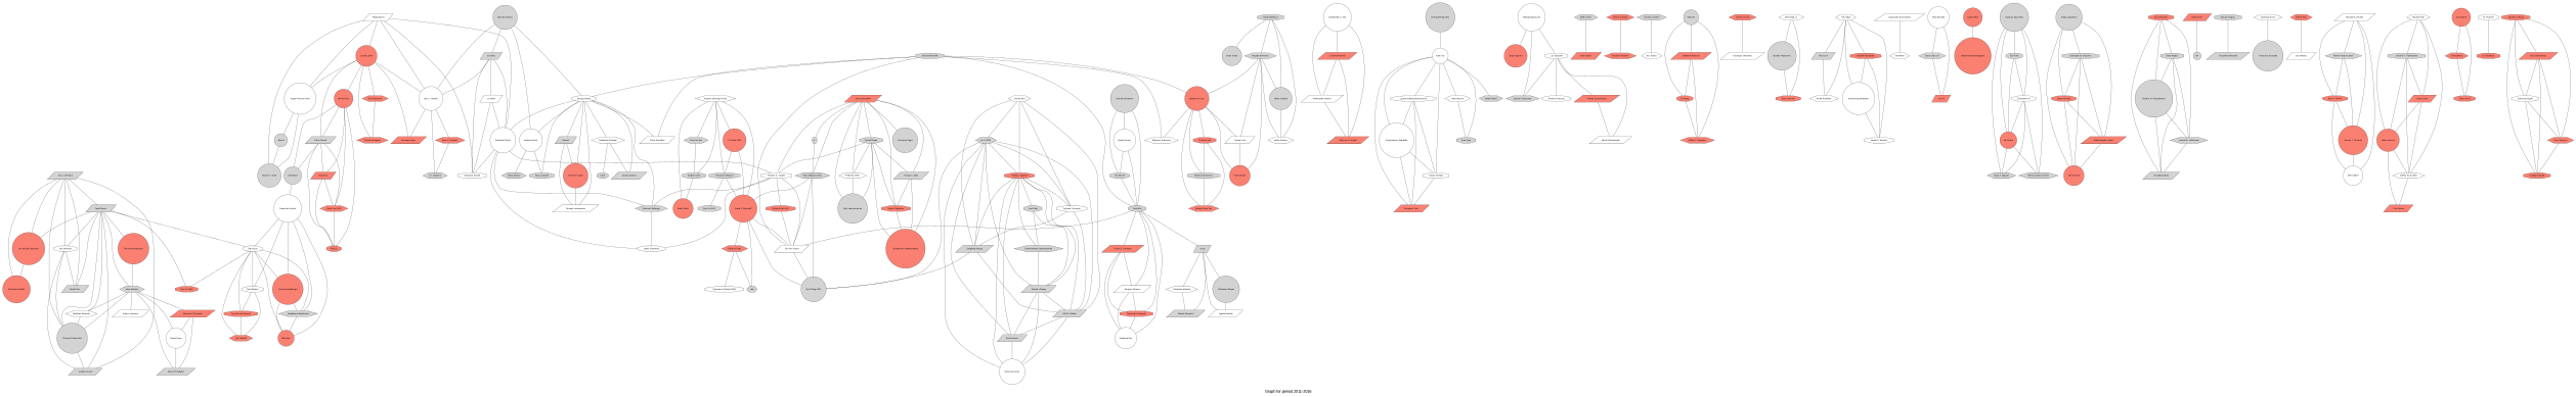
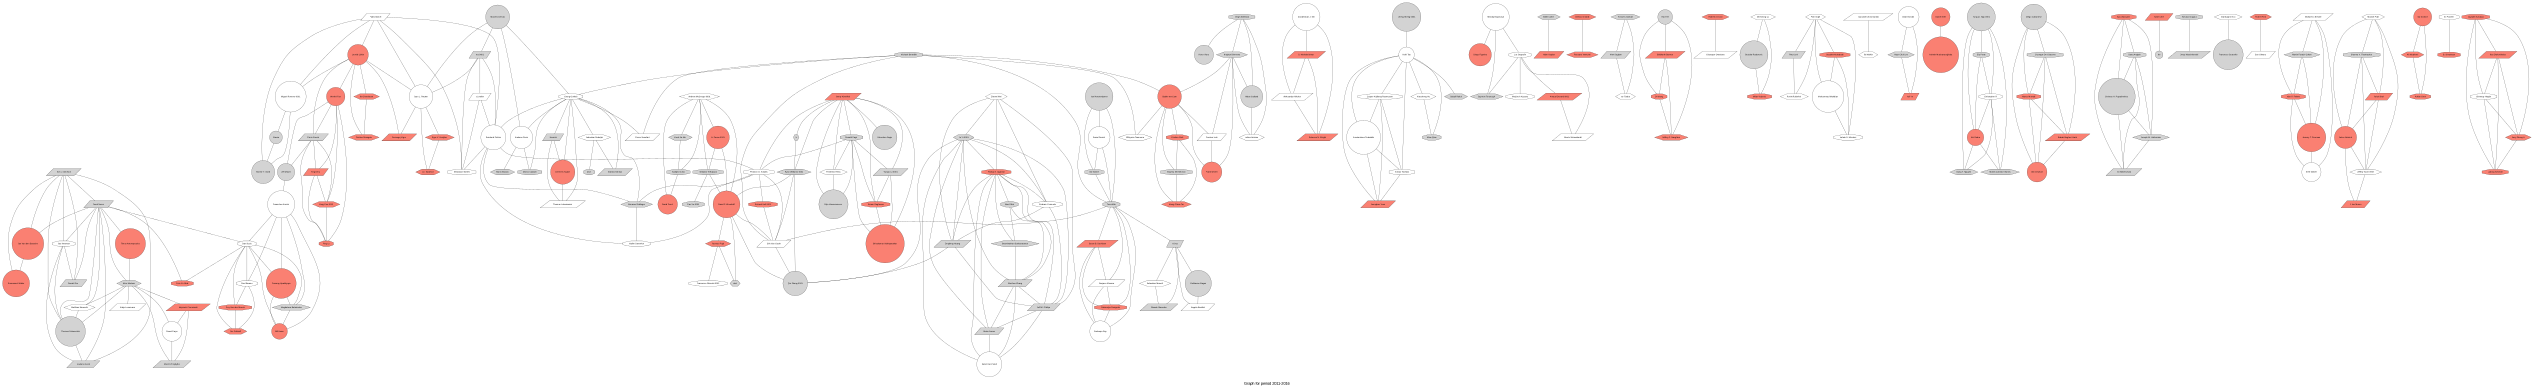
  graph {
    fontname="Liberation Sans"
    fontsize=24
    label="\nGraph for period 2011-2016\n"
    splines=true
    node [fillcolor=lightgrey fontname="Liberation Sans" shape=circle style=filled]
    edge [fontname="Liberation Sans"]
    n1 [height=0.3 label="Tom J. Ameloot" shape=parallelogram width=0.3]
    n2 [height=0.3 label="Frank Neven" shape=parallelogram width=0.3]
    n3 [fillcolor=salmon height=0.3 label="Jan Van den Bussche" width=0.3]
    n4 [fillcolor=salmon height=0.3 label="Emmanuel Waller" width=0.3]
    n5 [fillcolor=white height=0.3 label="Bas Ketsman" shape=octagon width=0.3]
    n6 [height=0.3 label="Daniel Zinn" shape=parallelogram width=0.3]
    n7 [height=0.3 label="Thomas Schwentick" width=0.3]
    n8 [height=0.3 label="Gaetano Geck" shape=parallelogram width=0.3]
    n9 [fillcolor=salmon height=0.3 label="Timos Antonopoulos" width=0.3]
    n10 [height=0.3 label="Wim Martens" shape=hexagon width=0.3]
    n11 [fillcolor=white height=0.3 label="Dan Suciu" shape=octagon width=0.3]
    n12 [fillcolor=white height=0.3 label="Matthias Niewerth" shape=hexagon width=0.3]
    n13 [fillcolor=salmon height=0.3 label="Foto N. Afrati" shape=octagon width=0.3]
    n14 [fillcolor=white height=0.3 label="Katja Losemann" shape=parallelogram width=0.3]
    n15 [fillcolor=salmon height=0.3 label="Wojciech Czerwinski" shape=parallelogram width=0.3]
    n16 [fillcolor=white height=0.3 label="Pawel Parys" width=0.3]
    n17 [height=0.3 label="Marcin Przybylko" shape=parallelogram width=0.3]
    n18 [fillcolor=salmon height=0.3 label="Prasang Upadhyaya" width=0.3]
    n19 [height=0.3 label="Magdalena Balazinska" shape=hexagon width=0.3]
    n20 [fillcolor=salmon height=0.3 label="Bill Howe" width=0.3]
    n21 [fillcolor=white height=0.3 label="Paul Beame" shape=octagon width=0.3]
    n22 [fillcolor=salmon height=0.3 label="Guy Van den Broeck" shape=octagon width=0.3]
    n23 [fillcolor=salmon height=0.3 label="Eric Gribkoff" shape=hexagon width=0.3]
    n24 [height=0.3 label="Marcelo Arenas" width=0.3]
    n25 [height=0.3 label="rez 0001" shape=parallelogram width=0.3]
    n26 [fillcolor=white height=0.3 label="Juan L. Reutter" width=0.3]
    n27 [fillcolor=white height=0.3 label="Georg Gottlob" shape=octagon width=0.3]
    n28 [fillcolor=white height=0.3 label="Andreas Pieris" width=0.3]
    n29 [fillcolor=white height=0.3 label="s Letelier" shape=parallelogram width=0.3]
    n30 [fillcolor=white height=0.3 label="Reinhard Pichler" width=0.3]
    n31 [fillcolor=white height=0.3 label="Sebastian Skritek" shape=octagon width=0.3]
    n32 [fillcolor=salmon height=0.3 label="Domagoj Vrgoc" shape=parallelogram width=0.3]
    n33 [fillcolor=salmon height=0.3 label="Egor V. Kostylev" shape=hexagon width=0.3]
-   n34 [height=0.3 label="s Z. Salamon" shape=hexagon width=0.3]
+   n34 [fillcolor=salmon height=0.3 label="s Z. Salamon" shape=hexagon width=0.3]
    n35 [fillcolor=white height=0.3 label="Pierre Senellart" shape=parallelogram width=0.3]
    n36 [fillcolor=white height=0.3 label="Sebastian Rudolph" shape=hexagon width=0.3]
    n37 [height=0.3 label=" Hernich" shape=parallelogram width=0.3]
    n38 [fillcolor=salmon height=0.3 label="Clemens Kupke" width=0.3]
    n39 [fillcolor=white height=0.3 label="Thomas Lukasiewicz" shape=parallelogram width=0.3]
    n40 [height=0.3 label="Emanuel Sallinger" shape=hexagon width=0.3]
    n41 [height=0.3 label="Mantas Simkus" shape=parallelogram width=0.3]
    n42 [height=0.3 label="Marco Calautti" shape=octagon width=0.3]
    n43 [height=0.3 label="Mario Alviano" shape=hexagon width=0.3]
    n44 [fillcolor=white height=0.3 label="Phokion G. Kolaitis" shape=octagon width=0.3]
    n45 [fillcolor=white height=0.3 label="Vadim Savenkov" shape=octagon width=0.3]
    n46 [fillcolor=white height=0.3 label="Pablo Barcel" shape=parallelogram width=0.3]
    n47 [fillcolor=salmon height=0.3 label="Leonid Libkin" width=0.3]
    n48 [fillcolor=white height=0.3 label="Miguel Romero 0001" width=0.3]
    n49 [height=0.3 label="Moshe Y. Vardi" width=0.3]
    n50 [fillcolor=salmon height=0.3 label="Wenfei Fan" width=0.3]
    n51 [height=0.3 label="Floris Geerts" shape=parallelogram width=0.3]
    n52 [fillcolor=salmon height=0.3 label="lie Gheerbrant" shape=hexagon width=0.3]
    n53 [fillcolor=salmon height=0.3 label="Cristina Sirangelo" shape=hexagon width=0.3]
    n54 [height=0.3 label=" Baeza" width=0.3]
    n55 [height=0.3 label="Jef Wijsen" width=0.3]
    n56 [fillcolor=salmon height=0.3 label="Ting Deng" shape=parallelogram width=0.3]
    n57 [fillcolor=salmon height=0.3 label="Yang Cao 0012" shape=hexagon width=0.3]
    n58 [fillcolor=salmon height=0.3 label="Ping Lu" shape=octagon width=0.3]
    n59 [fillcolor=white height=0.3 label="Darakhshan J. Mir" width=0.3]
    n60 [fillcolor=salmon height=0.3 label="S. Muthukrishnan" shape=parallelogram width=0.3]
    n61 [fillcolor=white height=0.3 label="Aleksandar Nikolov" shape=parallelogram width=0.3]
    n62 [fillcolor=salmon height=0.3 label="Rebecca N. Wright" shape=parallelogram width=0.3]
    n63 [height=0.3 label="Cheng Sheng 0001" width=0.3]
    n64 [fillcolor=white height=0.3 label="Yufei Tao" width=0.3]
    n65 [fillcolor=white height=0.3 label="Casper Kejlberg-Rasmussen" shape=octagon width=0.3]
    n66 [fillcolor=white height=0.3 label="Konstantinos Tsakalidis" width=0.3]
    n67 [fillcolor=white height=0.3 label="Kostas Tsichlas" shape=octagon width=0.3]
    n68 [fillcolor=salmon height=0.3 label="Jeonghun Yoon" shape=parallelogram width=0.3]
    n69 [fillcolor=white height=0.3 label="Xiaocheng Hu" shape=hexagon width=0.3]
    n70 [height=0.3 label="Miao Qiao" shape=octagon width=0.3]
    n71 [height=0.3 label="Saladi Rahul" shape=hexagon width=0.3]
    n72 [height=0.3 label="Serge Abiteboul" shape=octagon width=0.3]
    n73 [height=0.3 label="Meghyn Bienvenu" shape=hexagon width=0.3]
    n74 [height=0.3 label="Alban Galland" width=0.3]
    n75 [fillcolor=white height=0.3 label="milien Antoine" shape=hexagon width=0.3]
    n76 [height=0.3 label="Victor Vianu" width=0.3]
    n77 [fillcolor=salmon height=0.3 label="Balder ten Cate" width=0.3]
    n78 [fillcolor=white height=0.3 label="Carsten Lutz" shape=parallelogram width=0.3]
    n79 [fillcolor=salmon height=0.3 label="Frank Wolter" width=0.3]
    n80 [fillcolor=white height=0.3 label="Efthymia Tsamoura" shape=hexagon width=0.3]
    n81 [fillcolor=salmon height=0.3 label="Cristina Civili" shape=octagon width=0.3]
    n82 [height=0.3 label="Evgeny Sherkhonov" shape=octagon width=0.3]
    n83 [fillcolor=salmon height=0.3 label="Wang-Chiew Tan" shape=hexagon width=0.3]
    n84 [fillcolor=salmon height=0.3 label="Benny Kimelfeld" shape=parallelogram width=0.3]
    n85 [height=0.3 label=k shape=hexagon width=0.3]
    n86 [height=0.3 label="Ryan Williams 0001" shape=hexagon width=0.3]
    n87 [height=0.3 label="Ronald Fagin" shape=octagon width=0.3]
    n88 [height=0.3 label="Yunyao Li 0001" shape=parallelogram width=0.3]
    n89 [fillcolor=salmon height=0.3 label="Sriram Raghavan" shape=octagon width=0.3]
    n90 [fillcolor=salmon height=0.3 label="Shivakumar Vaithyanathan" width=0.3]
    n91 [height=0.3 label="Yehoshua Sagiv" width=0.3]
    n92 [fillcolor=white height=0.3 label="Frederick Reiss" shape=hexagon width=0.3]
    n93 [height=0.3 label="Stijn Vansummeren" width=0.3]
    n94 [fillcolor=salmon height=0.3 label="David P. Woodruff" width=0.3]
    n95 [fillcolor=white height=0.3 label="Dirk Van Gucht" shape=parallelogram width=0.3]
    n96 [height=0.3 label="Qin Zhang 0001" width=0.3]
    n97 [fillcolor=salmon height=0.3 label="Richard Hull 0001" shape=octagon width=0.3]
    n98 [fillcolor=salmon height=0.3 label="Rasmus Pagh" shape=hexagon width=0.3]
    n99 [height=0.3 label=ckel shape=hexagon width=0.3]
    n100 [fillcolor=white height=0.3 label="Paraschos Koutris" width=0.3]
    n101 [fillcolor=white height=0.3 label="Mikolaj Bojanczyk" width=0.3]
    n102 [fillcolor=salmon height=0.3 label="Diego Figueira" width=0.3]
    n103 [fillcolor=white height=0.3 label="Luc Segoufin" shape=octagon width=0.3]
    n104 [height=0.3 label="Szymon Torunczyk" shape=hexagon width=0.3]
    n105 [fillcolor=white height=0.3 label="Wojciech Kazana" shape=octagon width=0.3]
    n106 [fillcolor=salmon height=0.3 label="Arnaud Durand 0001" shape=parallelogram width=0.3]
    n107 [fillcolor=white height=0.3 label="Nicole Schweikardt" shape=parallelogram width=0.3]
    n108 [height=0.3 label="Edith Cohen" shape=hexagon width=0.3]
    n109 [fillcolor=salmon height=0.3 label="Haim Kaplan" shape=parallelogram width=0.3]
    n110 [height=0.3 label="Yael Amsterdamer" width=0.3]
    n111 [fillcolor=white height=0.3 label="Daniel Deutch" width=0.3]
    n112 [height=0.3 label="Val Tannen" shape=octagon width=0.3]
    n113 [height=0.3 label="Tova Milo" shape=octagon width=0.3]
    n114 [fillcolor=salmon height=0.3 label="Susan B. Davidson" shape=parallelogram width=0.3]
    n115 [fillcolor=white height=0.3 label="Sanjeev Khanna" shape=parallelogram width=0.3]
    n116 [fillcolor=salmon height=0.3 label="Debmalya Panigrahi" shape=octagon width=0.3]
    n117 [fillcolor=white height=0.3 label="Sudeepa Roy" width=0.3]
    n118 [height=0.3 label="t Groz" shape=parallelogram width=0.3]
    n119 [fillcolor=salmon height=0.3 label="Alessio Orlandi" shape=hexagon width=0.3]
    n120 [fillcolor=salmon height=0.3 label="Rossano Venturini" shape=hexagon width=0.3]
    n121 [height=0.3 label="Michael Benedikt" shape=octagon width=0.3]
    n122 [height=0.3 label=tzsch shape=octagon width=0.3]
    n123 [fillcolor=white height=0.3 label="Sebastian Maneth" shape=hexagon width=0.3]
    n124 [height=0.3 label="Slawek Staworko" shape=parallelogram width=0.3]
    n125 [height=0.3 label="Guillaume Bagan" width=0.3]
    n126 [fillcolor=white height=0.3 label="Angela Bonifati" shape=parallelogram width=0.3]
    n127 [height=0.3 label="Hossein Jowhari" shape=hexagon width=0.3]
+   n128 [height=0.3 label="Mert Saglam" shape=parallelogram width=0.3]
    n129 [fillcolor=white height=0.3 label="bor Tardos" shape=hexagon width=0.3]
    n130 [fillcolor=white height=0.3 label="Zhewei Wei" shape=hexagon width=0.3]
    n131 [height=0.3 label="Ke Yi 0001" shape=hexagon width=0.3]
    n132 [fillcolor=salmon height=0.3 label="Pankaj K. Agarwal" shape=octagon width=0.3]
    n133 [fillcolor=white height=0.3 label="Graham Cormode" shape=octagon width=0.3]
    n134 [height=0.3 label="Zengfeng Huang" shape=parallelogram width=0.3]
    n135 [height=0.3 label="Jeff M. Phillips" shape=parallelogram width=0.3]
    n136 [height=0.3 label="Wuzhou Zhang" shape=parallelogram width=0.3]
    n137 [height=0.3 label="Boris Aronov" shape=parallelogram width=0.3]
    n138 [fillcolor=white height=0.3 label="Sariel Har-Peled" width=0.3]
    n139 [height=0.3 label="Alon Efrat" shape=octagon width=0.3]
    n140 [height=0.3 label="Swaminathan Sankararaman" shape=hexagon width=0.3]
    n141 [height=0.3 label="Yeye He" width=0.3]
    n142 [fillcolor=salmon height=0.3 label="Siddharth Barman" shape=parallelogram width=0.3]
    n143 [fillcolor=salmon height=0.3 label="Di Wang" shape=octagon width=0.3]
    n144 [fillcolor=salmon height=0.3 label="Jeffrey F. Naughton" shape=hexagon width=0.3]
    n145 [fillcolor=salmon height=0.3 label="Roberto Grossi" shape=hexagon width=0.3]
    n146 [fillcolor=white height=0.3 label="Giuseppe Ottaviano" shape=parallelogram width=0.3]
    n147 [fillcolor=white height=0.3 label="Andrew McGregor 0001" shape=hexagon width=0.3]
    n148 [fillcolor=salmon height=0.3 label="A. Pavan 0001" width=0.3]
    n149 [height=0.3 label="Srikanta Tirthapura" shape=octagon width=0.3]
    n150 [height=0.3 label="Kook Jin Ahn" shape=hexagon width=0.3]
    n151 [height=0.3 label="Sudipto Guha" shape=octagon width=0.3]
    n152 [fillcolor=salmon height=0.3 label="David Tench" width=0.3]
    n153 [height=0.3 label="Pan Xu 0001" shape=octagon width=0.3]
    n154 [fillcolor=white height=0.3 label="Francesco Silvestri 0001" shape=octagon width=0.3]
    n155 [fillcolor=white height=0.3 label="Zhenming Liu" shape=hexagon width=0.3]
    n156 [height=0.3 label="Bozidar Radunovic" width=0.3]
    n157 [fillcolor=salmon height=0.3 label="Milan Vojnovic" shape=octagon width=0.3]
    n158 [fillcolor=white height=0.3 label="Piotr Indyk" shape=hexagon width=0.3]
    n159 [height=0.3 label="Reut Levi" shape=parallelogram width=0.3]
    n160 [fillcolor=white height=0.3 label="Ronitt Rubinfeld" shape=hexagon width=0.3]
    n161 [fillcolor=salmon height=0.3 label="Sepideh Mahabadi" shape=octagon width=0.3]
    n162 [fillcolor=white height=0.3 label="Mohammad Mahdian" width=0.3]
    n163 [fillcolor=white height=0.3 label="Vahab S. Mirrokni" shape=octagon width=0.3]
    n164 [fillcolor=white height=0.3 label="Krzysztof Choromanski" shape=parallelogram width=0.3]
    n165 [fillcolor=white height=0.3 label="Tal Malkin" shape=hexagon width=0.3]
    n166 [fillcolor=white height=0.3 label="Allan Borodin" width=0.3]
    n167 [height=0.3 label="Hyun Chul Lee" shape=hexagon width=0.3]
    n168 [fillcolor=salmon height=0.3 label="Yuli Ye" shape=parallelogram width=0.3]
    n169 [fillcolor=salmon height=0.3 label="Daniel Kifer" width=0.3]
    n170 [fillcolor=salmon height=0.3 label="Ashwin Machanavajjhala" width=0.3]
    n171 [height=0.3 label="Hung Q. Ngo 0001" width=0.3]
    n172 [height=0.3 label="Ely Porat" shape=octagon width=0.3]
    n173 [fillcolor=white height=0.3 label="Christopher R" shape=octagon width=0.3]
    n174 [fillcolor=salmon height=0.3 label="Atri Rudra" width=0.3]
    n175 [height=0.3 label="Dung T. Nguyen" shape=hexagon width=0.3]
    n176 [height=0.3 label="Mahmoud Abo Khamis" shape=hexagon width=0.3]
    n177 [height=0.3 label="Diego Calvanese" width=0.3]
    n178 [height=0.3 label="Giuseppe De Giacomo" shape=octagon width=0.3]
    n179 [fillcolor=salmon height=0.3 label="Marco Montali" shape=octagon width=0.3]
    n180 [fillcolor=salmon height=0.3 label="Babak Bagheri Hariri" shape=parallelogram width=0.3]
    n181 [fillcolor=salmon height=0.3 label="Alin Deutsch" width=0.3]
    n182 [fillcolor=salmon height=0.3 label="Azza Abouzied" shape=octagon width=0.3]
    n183 [height=0.3 label="Dana Angluin" shape=octagon width=0.3]
    n184 [height=0.3 label="Christos H. Papadimitriou" width=0.3]
    n185 [height=0.3 label="Joseph M. Hellerstein" shape=hexagon width=0.3]
    n186 [height=0.3 label="Avi Silberschatz" shape=parallelogram width=0.3]
    n187 [fillcolor=salmon height=0.3 label="Hubie Chen" shape=parallelogram width=0.3]
    n188 [height=0.3 label=ller width=0.3]
    n189 [height=0.3 label="Tomasz Gogacz" shape=octagon width=0.3]
    n190 [height=0.3 label="Jerzy Marcinkowski" shape=parallelogram width=0.3]
    n191 [fillcolor=white height=0.3 label="Gianluigi Greco" shape=hexagon width=0.3]
    n192 [height=0.3 label="Francesco Scarcello" width=0.3]
    n193 [fillcolor=salmon height=0.3 label="Robert Fink" shape=hexagon width=0.3]
    n194 [fillcolor=white height=0.3 label="Dan Olteanu" shape=parallelogram width=0.3]
    n195 [fillcolor=white height=0.3 label="Michael A. Bender" shape=parallelogram width=0.3]
    n196 [height=0.3 label="Martin Farach-Colton" shape=hexagon width=0.3]
    n197 [fillcolor=salmon height=0.3 label="ndor P. Fekete" shape=octagon width=0.3]
    n198 [fillcolor=salmon height=0.3 label="Jeremy T. Fineman" width=0.3]
    n199 [fillcolor=white height=0.3 label="Seth Gilbert" width=0.3]
    n200 [fillcolor=white height=0.3 label="Manish Patil" shape=hexagon width=0.3]
    n201 [height=0.3 label="Sharma V. Thankachan" shape=octagon width=0.3]
    n202 [fillcolor=salmon height=0.3 label="Rahul Shah" shape=parallelogram width=0.3]
    n203 [fillcolor=salmon height=0.3 label="Yakov Nekrich" width=0.3]
    n204 [fillcolor=white height=0.3 label="Jeffrey Scott Vitter" shape=hexagon width=0.3]
    n205 [fillcolor=salmon height=0.3 label="J. Ian Munro" shape=parallelogram width=0.3]
    n206 [fillcolor=salmon height=0.3 label="sta Grahne" width=0.3]
    n207 [fillcolor=salmon height=0.3 label="Ali Moallemi" shape=hexagon width=0.3]
    n208 [fillcolor=salmon height=0.3 label="Adrian Onet" shape=octagon width=0.3]
    n209 [fillcolor=white height=0.3 label="M. Praveen" shape=octagon width=0.3]
    n210 [fillcolor=salmon height=0.3 label="B. Srivathsan" shape=octagon width=0.3]
    n211 [fillcolor=salmon height=0.3 label="Jayadev Acharya" shape=octagon width=0.3]
    n212 [fillcolor=salmon height=0.3 label="Ilias Diakonikolas" shape=parallelogram width=0.3]
    n213 [fillcolor=white height=0.3 label="Chinmay Hegde" shape=octagon width=0.3]
    n214 [fillcolor=salmon height=0.3 label="Jerry Zheng Li" shape=hexagon width=0.3]
    n215 [fillcolor=salmon height=0.3 label="Ludwig Schmidt" shape=octagon width=0.3]
    n1 -- n2
    n1 -- n3
    n1 -- n4
    n1 -- n5
    n1 -- n6
    n1 -- n7
    n1 -- n8
    n2 -- n3
    n2 -- n5
    n2 -- n6
    n2 -- n7
    n2 -- n8
    n2 -- n9
    n2 -- n10
    n2 -- n11
    n2 -- n12
    n2 -- n13
    n3 -- n4
    n5 -- n6
    n5 -- n7
    n5 -- n8
    n7 -- n8
    n9 -- n10
    n10 -- n7
    n10 -- n12
    n10 -- n14
    n10 -- n15
    n10 -- n16
    n10 -- n17
    n11 -- n13
    n11 -- n18
    n11 -- n19
    n11 -- n20
    n11 -- n21
    n11 -- n22
    n11 -- n23
    n12 -- n7
    n15 -- n16
    n15 -- n17
    n16 -- n17
    n18 -- n19
    n18 -- n20
    n19 -- n20
    n21 -- n22
    n21 -- n23
    n22 -- n23
    n24 -- n25
    n24 -- n26
    n24 -- n27
    n24 -- n28
    n25 -- n26
    n25 -- n29
    n25 -- n30
    n25 -- n31
    n26 -- n32
    n26 -- n33
    n26 -- n34
    n27 -- n28
    n27 -- n30
    n27 -- n35
    n27 -- n36
    n27 -- n37
    n27 -- n38
    n27 -- n39
    n27 -- n40
    n27 -- n41
    n27 -- n42
    n28 -- n42
    n28 -- n43
    n29 -- n30
    n29 -- n31
    n30 -- n31
    n30 -- n40
    n30 -- n44
    n30 -- n45
    n33 -- n34
    n36 -- n41
    n36 -- n122
    n37 -- n38
    n37 -- n39
    n38 -- n39
    n40 -- n45
    n44 -- n40
    n44 -- n45
    n44 -- n95
    n44 -- n97
    n46 -- n26
    n46 -- n30
    n46 -- n31
    n46 -- n47
    n46 -- n48
    n46 -- n49
    n47 -- n26
    n47 -- n32
    n47 -- n48
    n47 -- n50
    n47 -- n51
    n47 -- n52
    n47 -- n53
    n48 -- n49
    n48 -- n54
    n50 -- n51
    n50 -- n55
    n50 -- n56
    n50 -- n57
    n50 -- n58
    n51 -- n55
    n51 -- n56
    n51 -- n57
    n51 -- n58
    n52 -- n53
    n54 -- n49
    n55 -- n100
    n56 -- n57
    n56 -- n58
    n57 -- n58
    n59 -- n60
    n59 -- n61
    n59 -- n62
    n60 -- n61
    n60 -- n62
    n61 -- n62
    n63 -- n64
    n64 -- n65
    n64 -- n66
    n64 -- n67
    n64 -- n68
    n64 -- n69
    n64 -- n70
    n64 -- n71
    n65 -- n66
    n65 -- n67
    n65 -- n68
    n66 -- n67
    n66 -- n68
    n67 -- n68
    n69 -- n70
    n72 -- n73
    n72 -- n74
    n72 -- n75
    n72 -- n76
    n73 -- n74
    n73 -- n75
    n73 -- n77
    n73 -- n78
    n73 -- n79
    n74 -- n75
    n77 -- n78
    n77 -- n79
    n77 -- n80
    n77 -- n81
    n77 -- n82
    n77 -- n83
    n78 -- n79
    n81 -- n82
    n81 -- n83
    n82 -- n83
    n84 -- n44
    n84 -- n85
    n84 -- n86
    n84 -- n87
    n84 -- n88
    n84 -- n89
    n84 -- n90
    n84 -- n91
    n84 -- n92
    n84 -- n93
    n85 -- n86
    n86 -- n94
    n86 -- n95
    n86 -- n96
    n87 -- n44
    n87 -- n88
    n87 -- n89
    n87 -- n90
    n87 -- n92
    n87 -- n93
    n88 -- n89
    n88 -- n90
    n89 -- n90
    n92 -- n93
    n94 -- n95
    n94 -- n96
    n94 -- n98
    n94 -- n99
    n95 -- n96
    n97 -- n95
    n98 -- n99
    n98 -- n154
    n100 -- n11
    n100 -- n18
    n100 -- n19
    n100 -- n20
    n100 -- n21
    n101 -- n102
    n101 -- n103
    n101 -- n104
    n103 -- n104
    n103 -- n105
    n103 -- n106
    n103 -- n107
    n106 -- n107
    n108 -- n109
    n110 -- n111
    n110 -- n112
    n110 -- n113
    n111 -- n112
    n111 -- n113
    n112 -- n113
    n113 -- n95
    n113 -- n114
    n113 -- n115
    n113 -- n116
    n113 -- n117
    n113 -- n118
    n114 -- n115
    n114 -- n116
    n114 -- n117
    n115 -- n116
    n115 -- n117
    n116 -- n117
    n118 -- n123
    n118 -- n124
    n118 -- n125
    n118 -- n126
    n119 -- n120
    n121 -- n27
    n121 -- n35
    n121 -- n77
    n121 -- n80
    n121 -- n95
    n121 -- n113
    n123 -- n124
    n125 -- n126
+   n127 -- n128
    n127 -- n129
+   n128 -- n129
    n130 -- n131
    n130 -- n132
    n130 -- n133
    n130 -- n134
    n130 -- n135
    n131 -- n96
    n131 -- n132
    n131 -- n133
    n131 -- n134
    n131 -- n135
    n131 -- n136
    n131 -- n137
    n131 -- n138
    n132 -- n133
    n132 -- n134
    n132 -- n135
    n132 -- n136
    n132 -- n137
    n132 -- n138
    n132 -- n139
    n132 -- n140
    n133 -- n134
    n133 -- n135
    n134 -- n96
    n134 -- n135
    n135 -- n137
    n135 -- n138
    n136 -- n135
    n136 -- n137
    n136 -- n138
    n137 -- n138
    n139 -- n136
    n139 -- n140
    n140 -- n136
    n141 -- n142
    n141 -- n143
    n141 -- n144
    n142 -- n143
    n142 -- n144
    n143 -- n144
    n145 -- n146
    n147 -- n94
    n147 -- n148
    n147 -- n149
    n147 -- n150
    n147 -- n151
    n147 -- n152
    n148 -- n94
    n148 -- n149
    n149 -- n94
    n149 -- n153
    n150 -- n151
    n151 -- n152
    n155 -- n156
    n155 -- n157
    n156 -- n157
    n158 -- n159
    n158 -- n160
    n158 -- n161
    n158 -- n162
    n158 -- n163
    n159 -- n160
    n161 -- n162
    n161 -- n163
    n162 -- n163
    n164 -- n165
    n166 -- n167
    n166 -- n168
    n167 -- n168
    n169 -- n170
    n171 -- n172
    n171 -- n173
    n171 -- n174
    n171 -- n175
    n171 -- n176
    n172 -- n173
    n172 -- n174
    n173 -- n174
    n173 -- n175
    n173 -- n176
    n174 -- n175
    n174 -- n176
    n177 -- n178
    n177 -- n179
    n177 -- n180
    n177 -- n181
    n178 -- n179
    n178 -- n180
    n178 -- n181
    n179 -- n180
    n179 -- n181
    n180 -- n181
    n182 -- n183
    n182 -- n184
    n182 -- n185
    n182 -- n186
    n183 -- n184
    n183 -- n185
    n183 -- n186
    n184 -- n185
    n184 -- n186
    n185 -- n186
    n187 -- n188
    n189 -- n190
    n191 -- n192
    n193 -- n194
    n195 -- n196
    n195 -- n197
    n195 -- n198
    n195 -- n199
    n196 -- n197
    n196 -- n198
    n197 -- n198
    n197 -- n199
    n198 -- n199
    n200 -- n201
    n200 -- n202
    n200 -- n203
    n200 -- n204
    n201 -- n202
    n201 -- n203
    n201 -- n204
    n202 -- n203
    n202 -- n204
    n203 -- n204
    n203 -- n205
    n204 -- n205
    n206 -- n207
    n206 -- n208
    n207 -- n208
    n209 -- n210
    n211 -- n212
    n211 -- n213
    n211 -- n214
    n211 -- n215
    n212 -- n213
    n212 -- n214
    n212 -- n215
    n213 -- n214
    n213 -- n215
    n214 -- n215
  }
